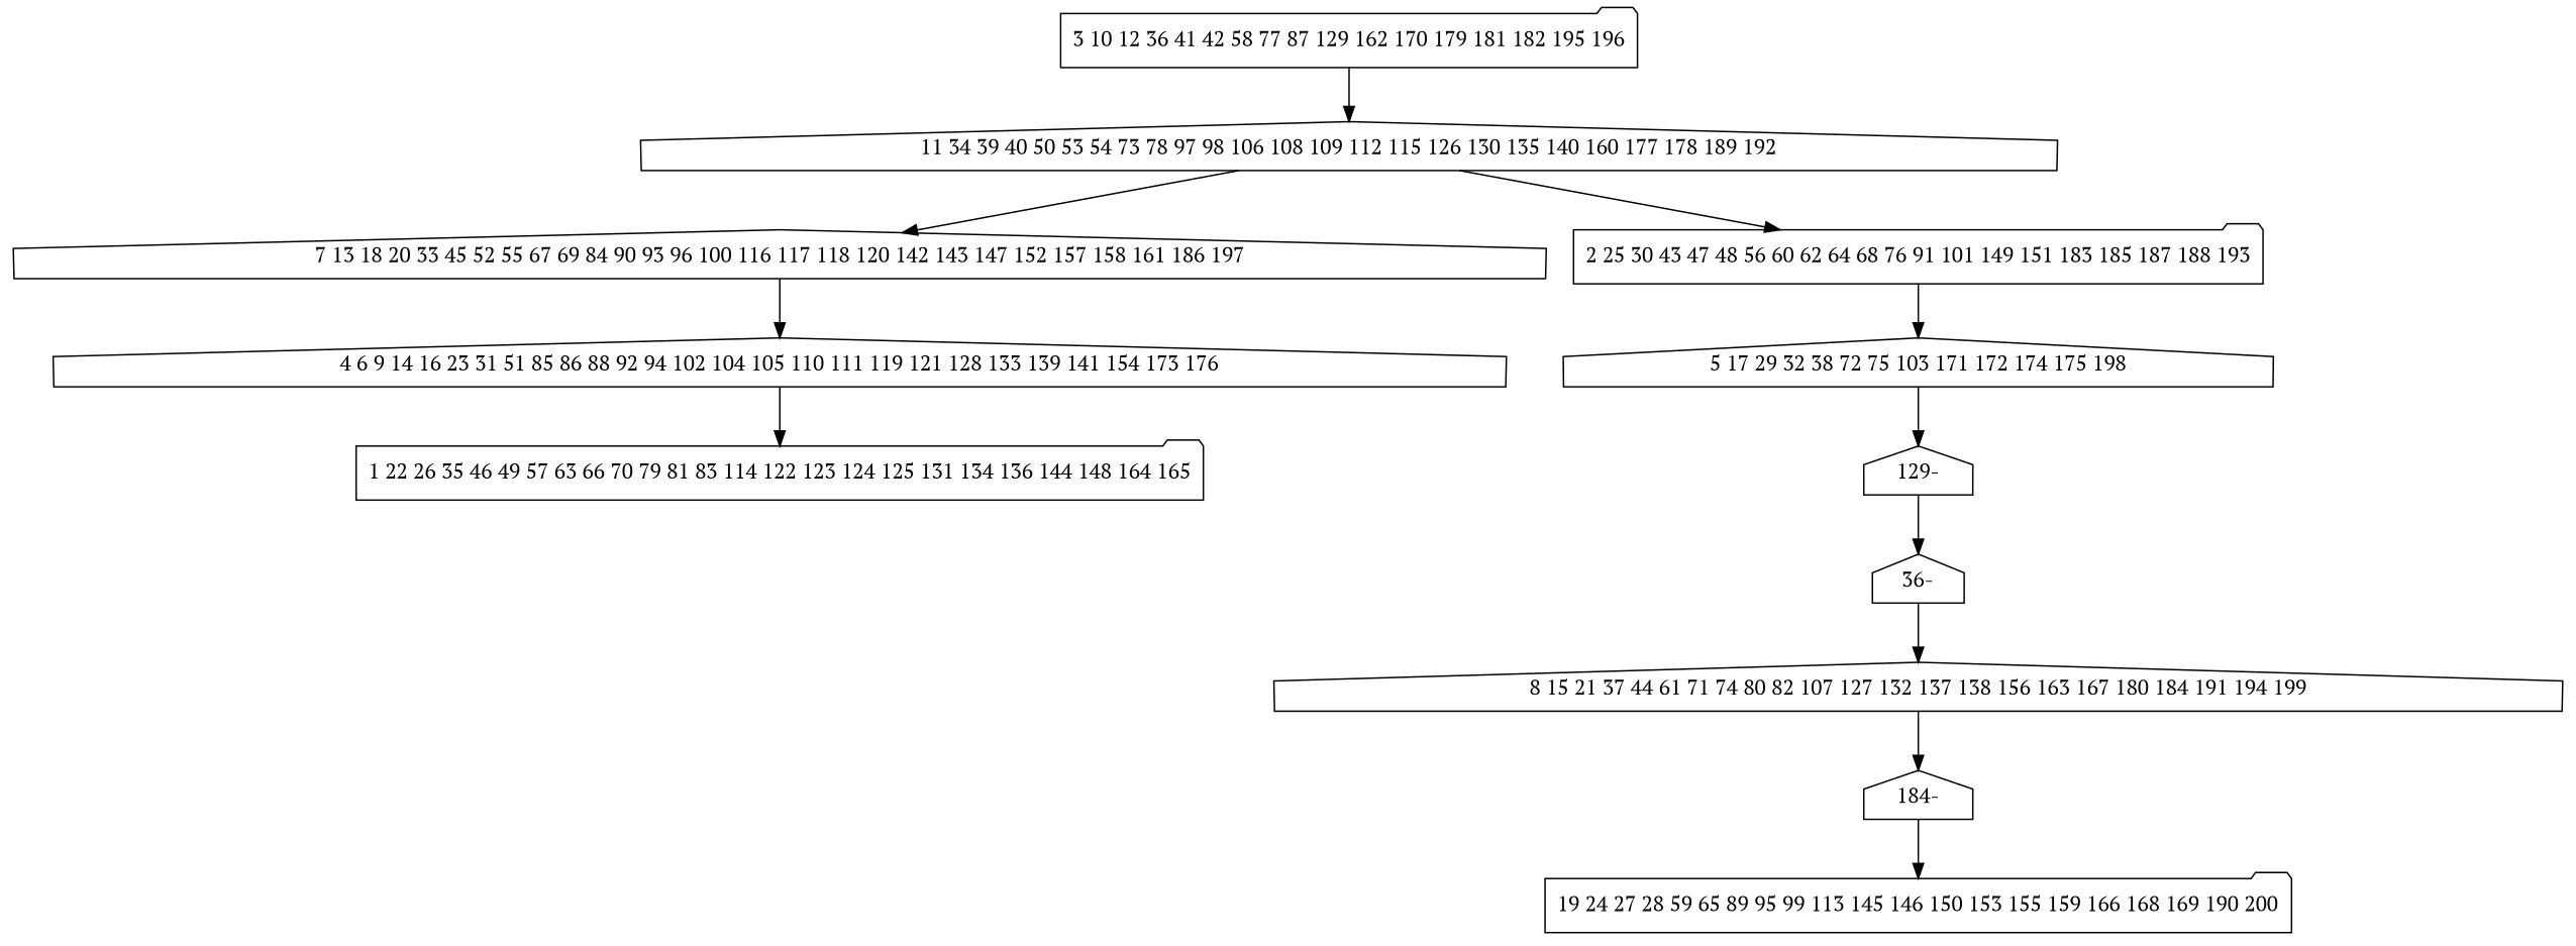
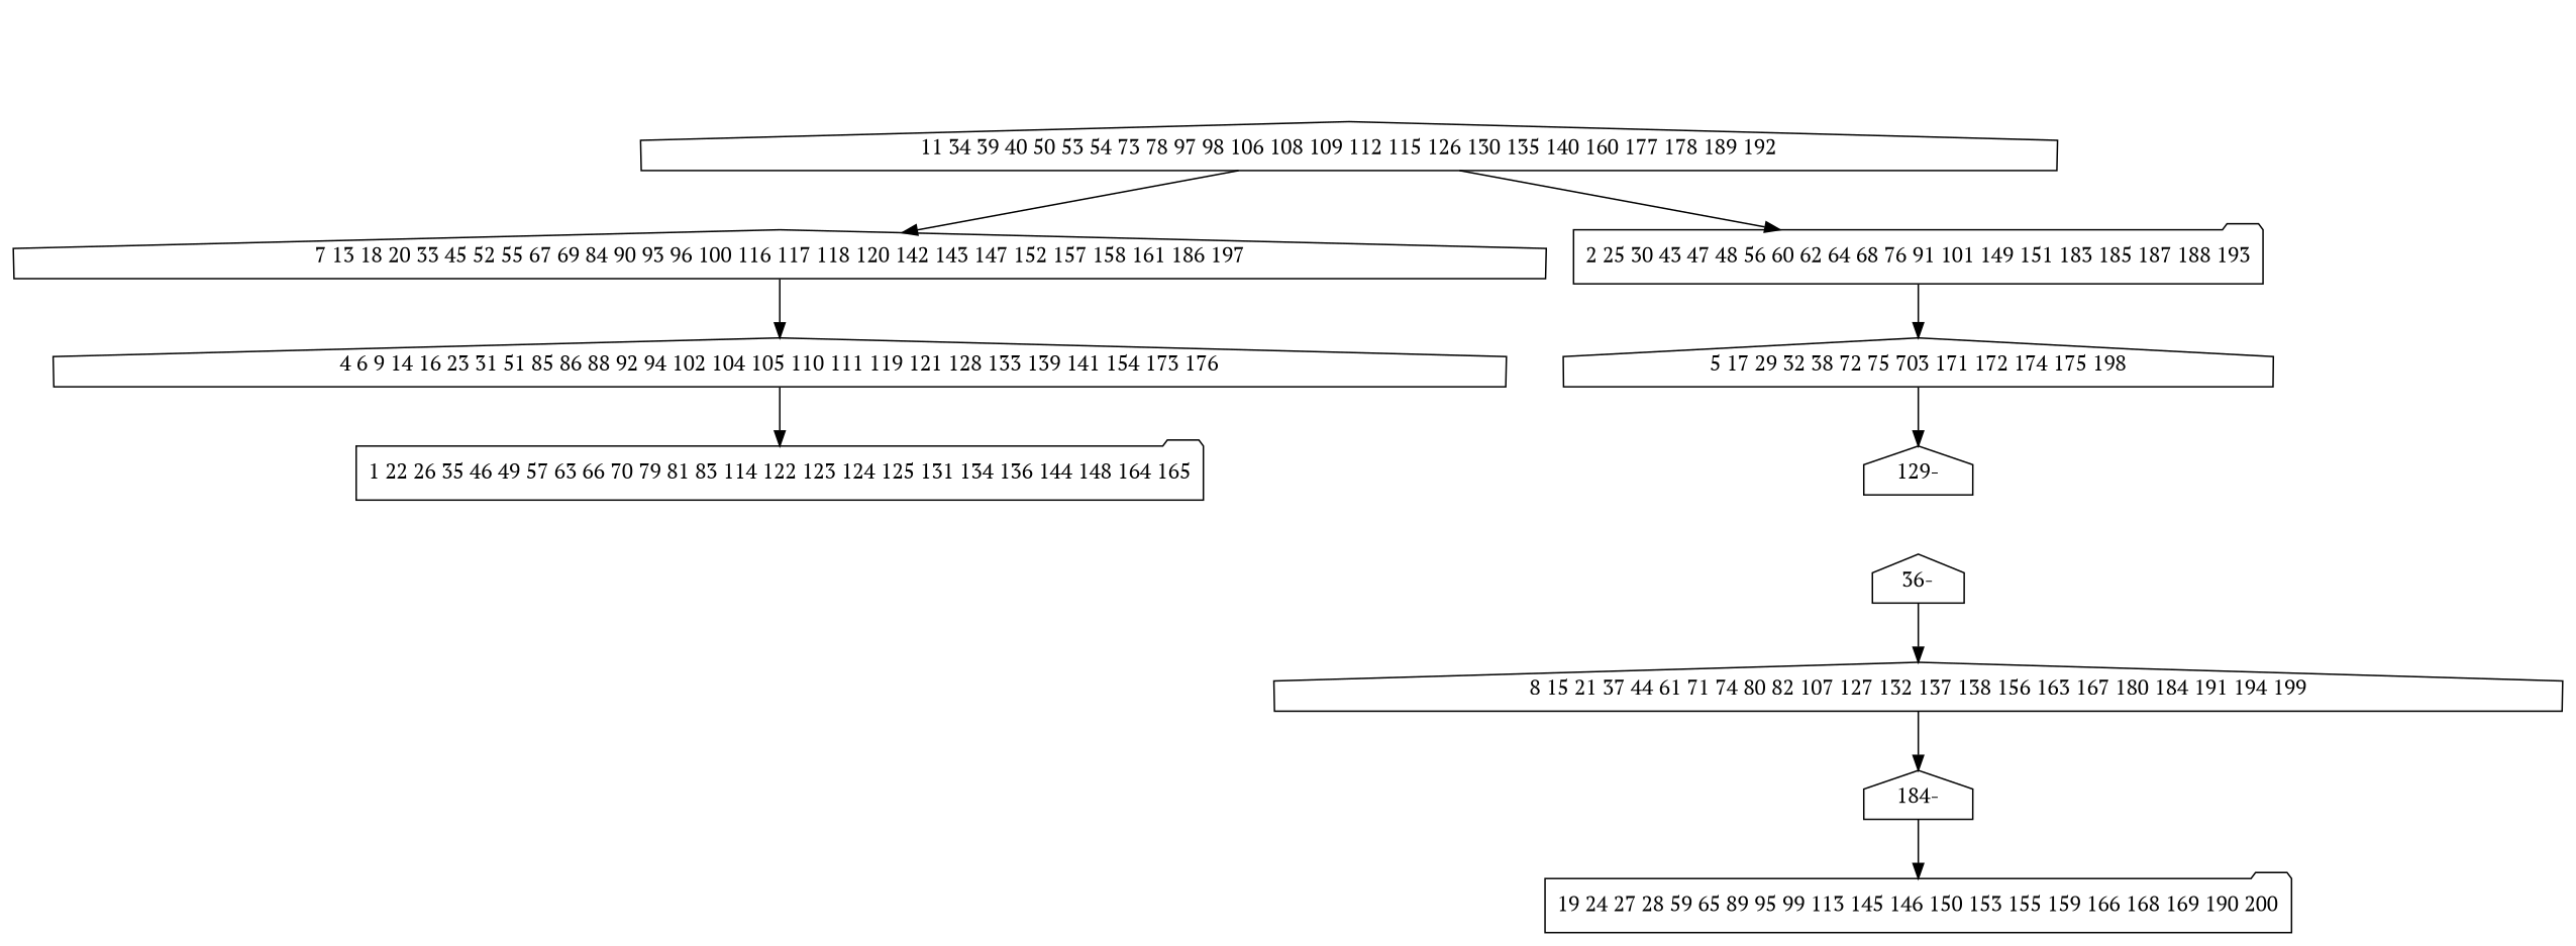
  digraph {
    fontname="PT Serif"
    node [fontname="PT Serif" shape=house]
    edge [fontname="PT Serif"]
-   n1 [label="3 10 12 36 41 42 58 77 87 129 162 170 179 181 182 195 196" shape=folder]
    n2 [label="11 34 39 40 50 53 54 73 78 97 98 106 108 109 112 115 126 130 135 140 160 177 178 189 192"]
    n3 [label="7 13 18 20 33 45 52 55 67 69 84 90 93 96 100 116 117 118 120 142 143 147 152 157 158 161 186 197"]
    n4 [label="2 25 30 43 47 48 56 60 62 64 68 76 91 101 149 151 183 185 187 188 193" shape=folder]
    n5 [label="129-"]
    n6 [label="36-"]
    n7 [label="4 6 9 14 16 23 31 51 85 86 88 92 94 102 104 105 110 111 119 121 128 133 139 141 154 173 176"]
-   n8 [label="5 17 29 32 38 72 75 103 171 172 174 175 198"]
+   n8 [label="5 17 29 32 38 72 75 703 171 172 174 175 198"]
    n9 [label="1 22 26 35 46 49 57 63 66 70 79 81 83 114 122 123 124 125 131 134 136 144 148 164 165" shape=folder]
    n10 [label="8 15 21 37 44 61 71 74 80 82 107 127 132 137 138 156 163 167 180 184 191 194 199"]
    n11 [label="184-"]
    n12 [label="19 24 27 28 59 65 89 95 99 113 145 146 150 153 155 159 166 168 169 190 200" shape=folder]
-   n1 -> n2
    n2 -> n3
    n2 -> n4
    n3 -> n7
    n4 -> n8
-   n5 -> n6
    n6 -> n10
    n7 -> n9
    n8 -> n5
    n10 -> n11
    n11 -> n12
  }
